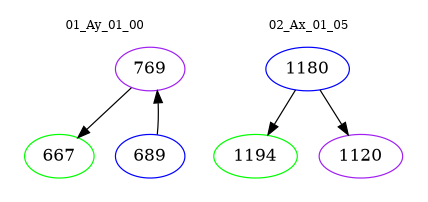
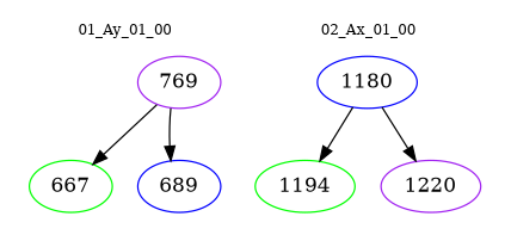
  digraph {
    node [color=purple]
    edge [color=black]
    n1 [label=769]
    n2 [color=green label=667]
    n3 [color=blue label=689]
    n4 [color=blue label=1180]
    n5 [color=green label=1194]
-   n6 [label=1120]
+   n6 [label=1220]
    subgraph cluster_1 {
      color=white
      fontsize=10
      label="01_Ay_01_00"
      n1
      n2
      n3
    }
    subgraph cluster_2 {
      color=white
      fontsize=10
-     label="02_Ax_01_05"
+     label="02_Ax_01_00"
      n4
      n5
      n6
    }
    n1 -> n2
-   n3 -> n1
+   n1 -> n3
    n4 -> n5
    n4 -> n6
  }
